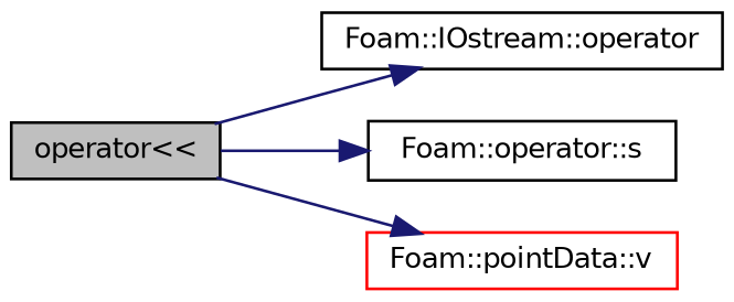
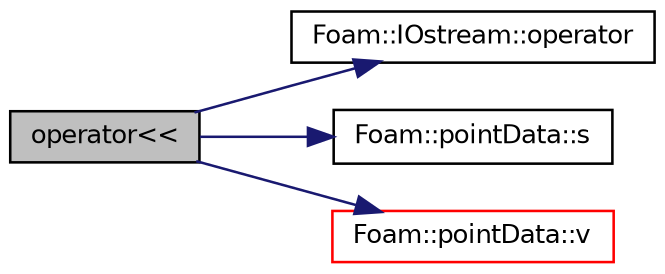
  digraph {
    rankdir=LR
    node [color=black fontname=Helvetica fontsize=10 shape=record]
    edge [color=midnightblue fontname=Helvetica fontsize=10 labelfontname=Helvetica labelfontsize=10 style=solid]
    n1 [fillcolor=grey75 fontcolor=black height=0.2 label="operator\<\<" style=filled width=0.4]
    n2 [height=0.2 label="Foam::IOstream::operator" width=0.4]
-   n3 [height=0.2 label="Foam::operator::s" width=0.4]
+   n3 [height=0.2 label="Foam::pointData::s" width=0.4]
    n4 [color=red height=0.2 label="Foam::pointData::v" width=0.4]
    n1 -> n2
    n1 -> n3
    n1 -> n4
  }
